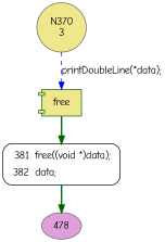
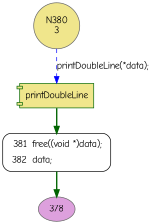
  digraph {
    fontname="Comic Neue"
    node [color=gray40 fillcolor=khaki fontname="Comic Neue" style=filled]
    edge [color=darkgreen fontname="Comic Neue" style=bold]
-   n1 [label="N370\n3" shape=circle]
-   n2 [color=darkgreen label=free shape=component]
+   n1 [label="N380\n3" shape=circle]
+   n2 [color=darkgreen label=printDoubleLine shape=component]
    n3 [fillcolor=white label=<<table border="0" cellborder="0" cellpadding="3" bgcolor="white"><tr><td align="right">381</td><td align="left">free((void *)data);</td></tr><tr><td align="right">382</td><td align="left">data;</td></tr></table>> penwidth=1 shape=Mrecord style="filled,bold" color=""]
-   378 [fillcolor=plum label=478]
+   378 [fillcolor=plum]
    n1 -> n2 [color=blue label="printDoubleLine(*data);" style=dashed]
    n2 -> n3
    n3 -> 378
  }
